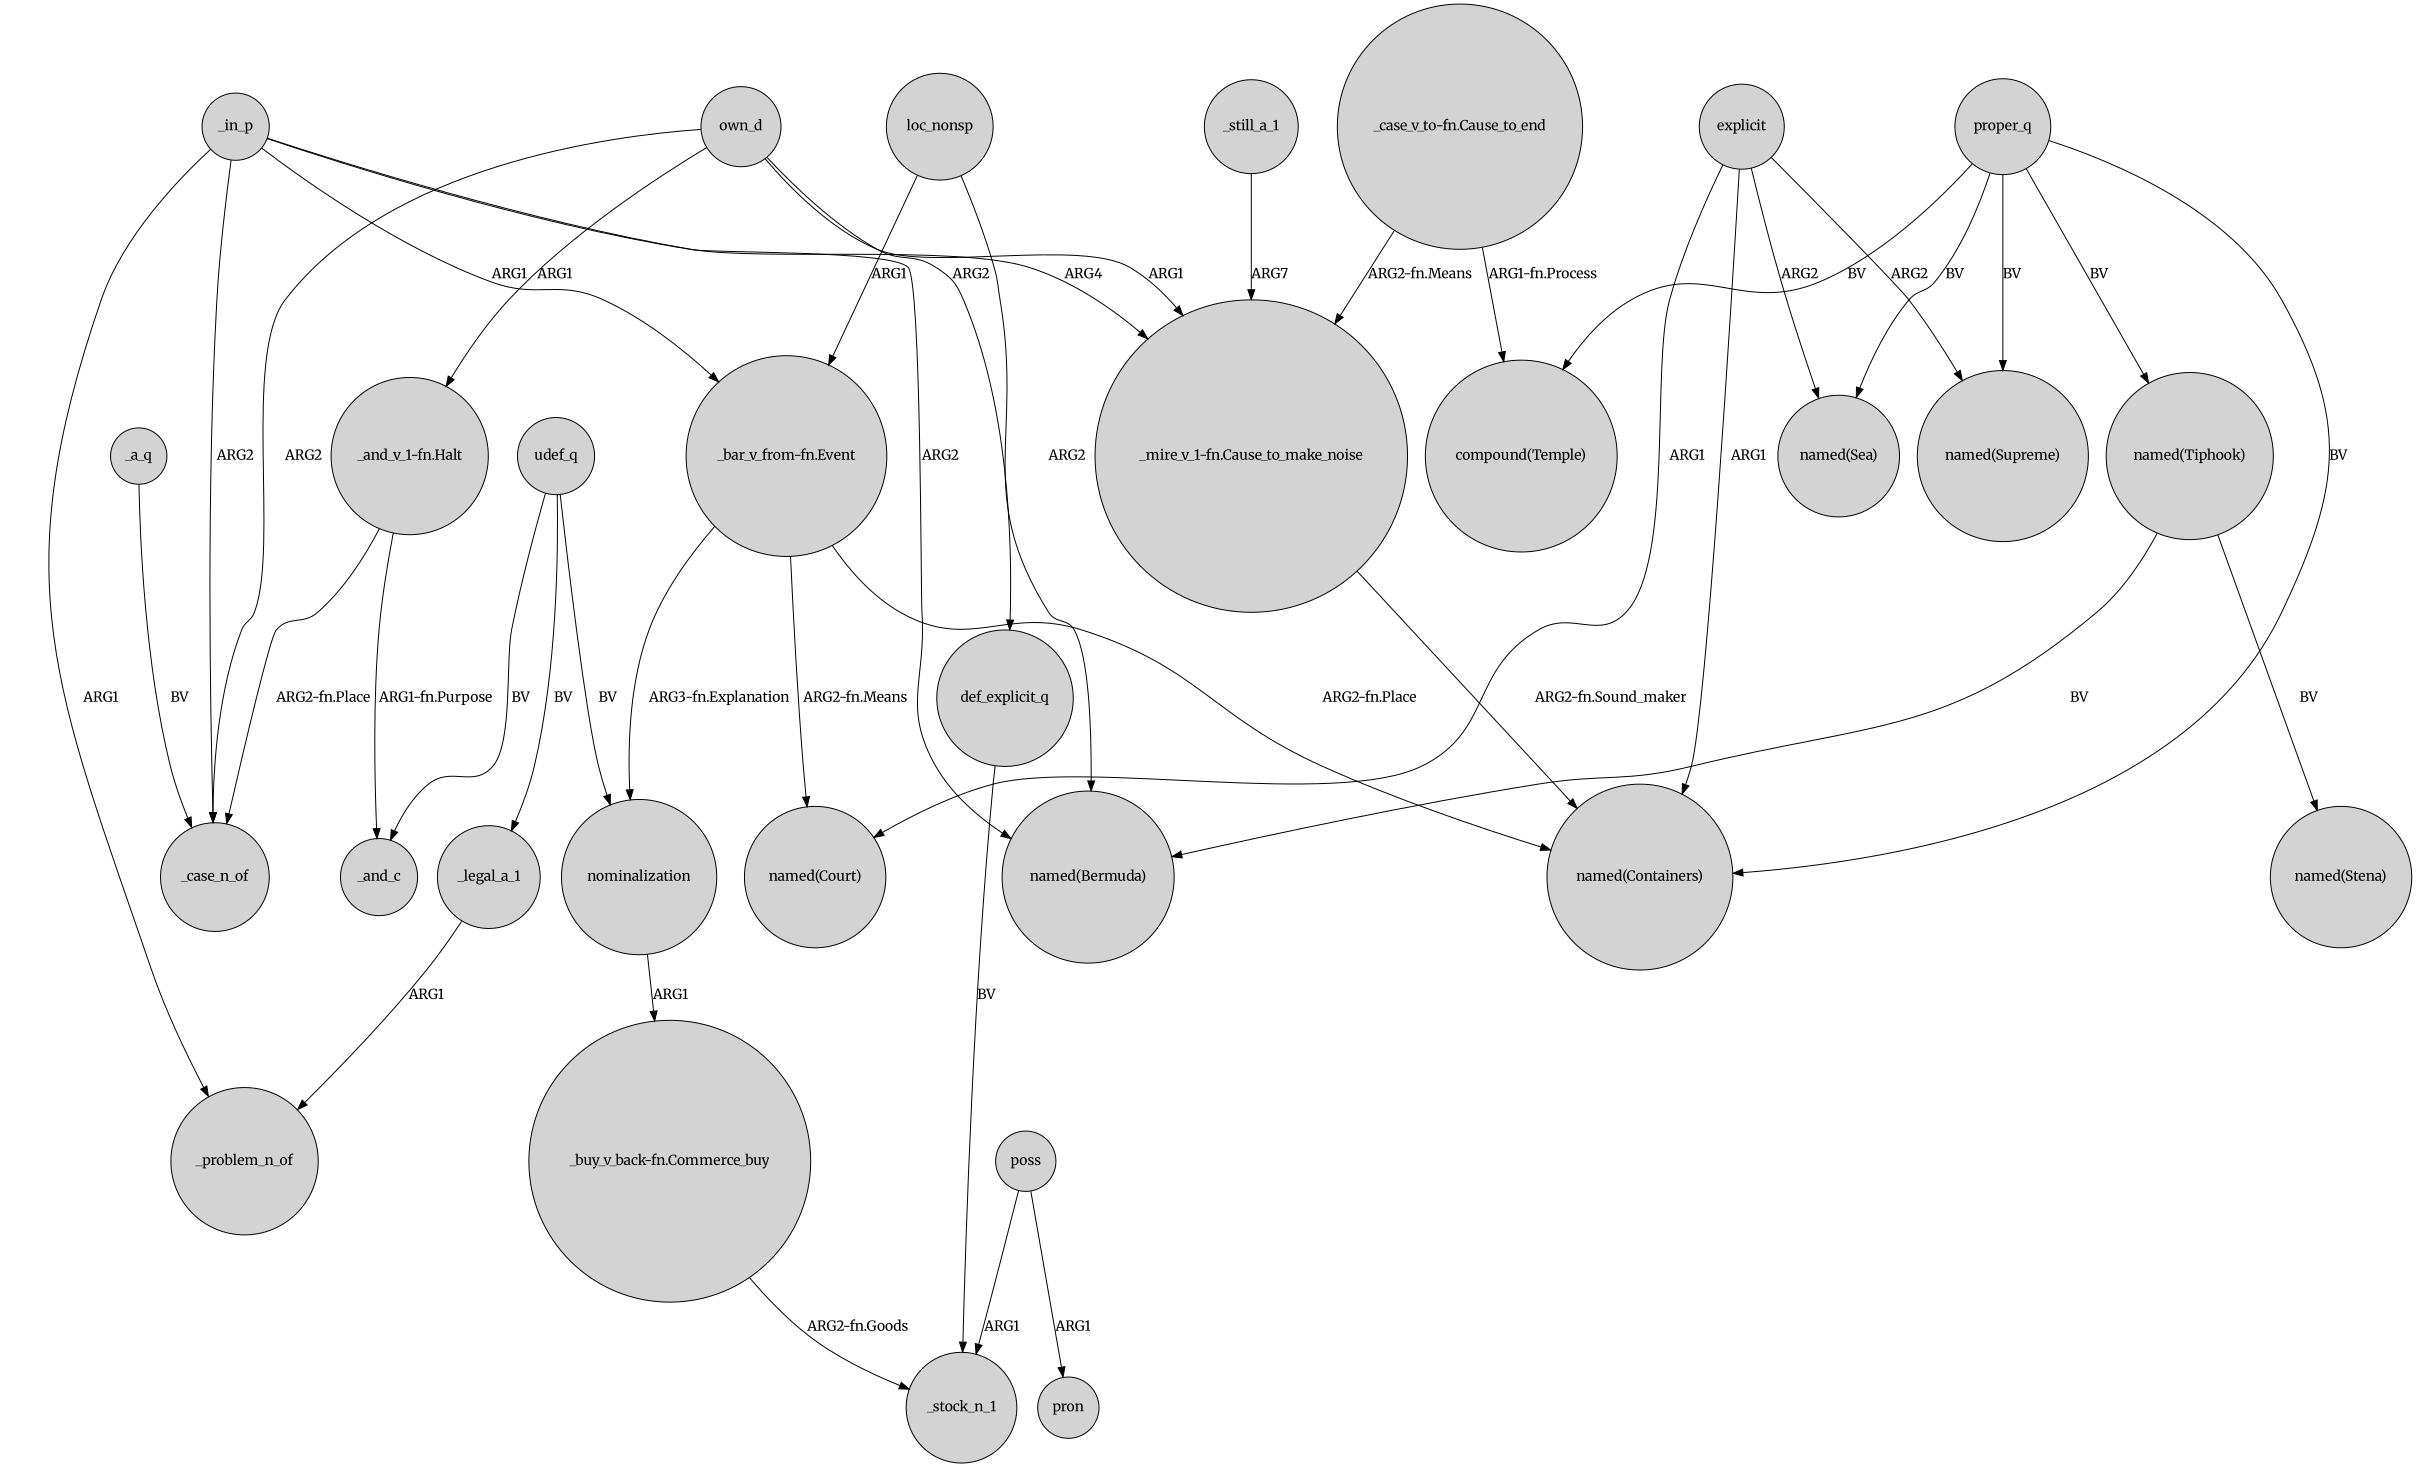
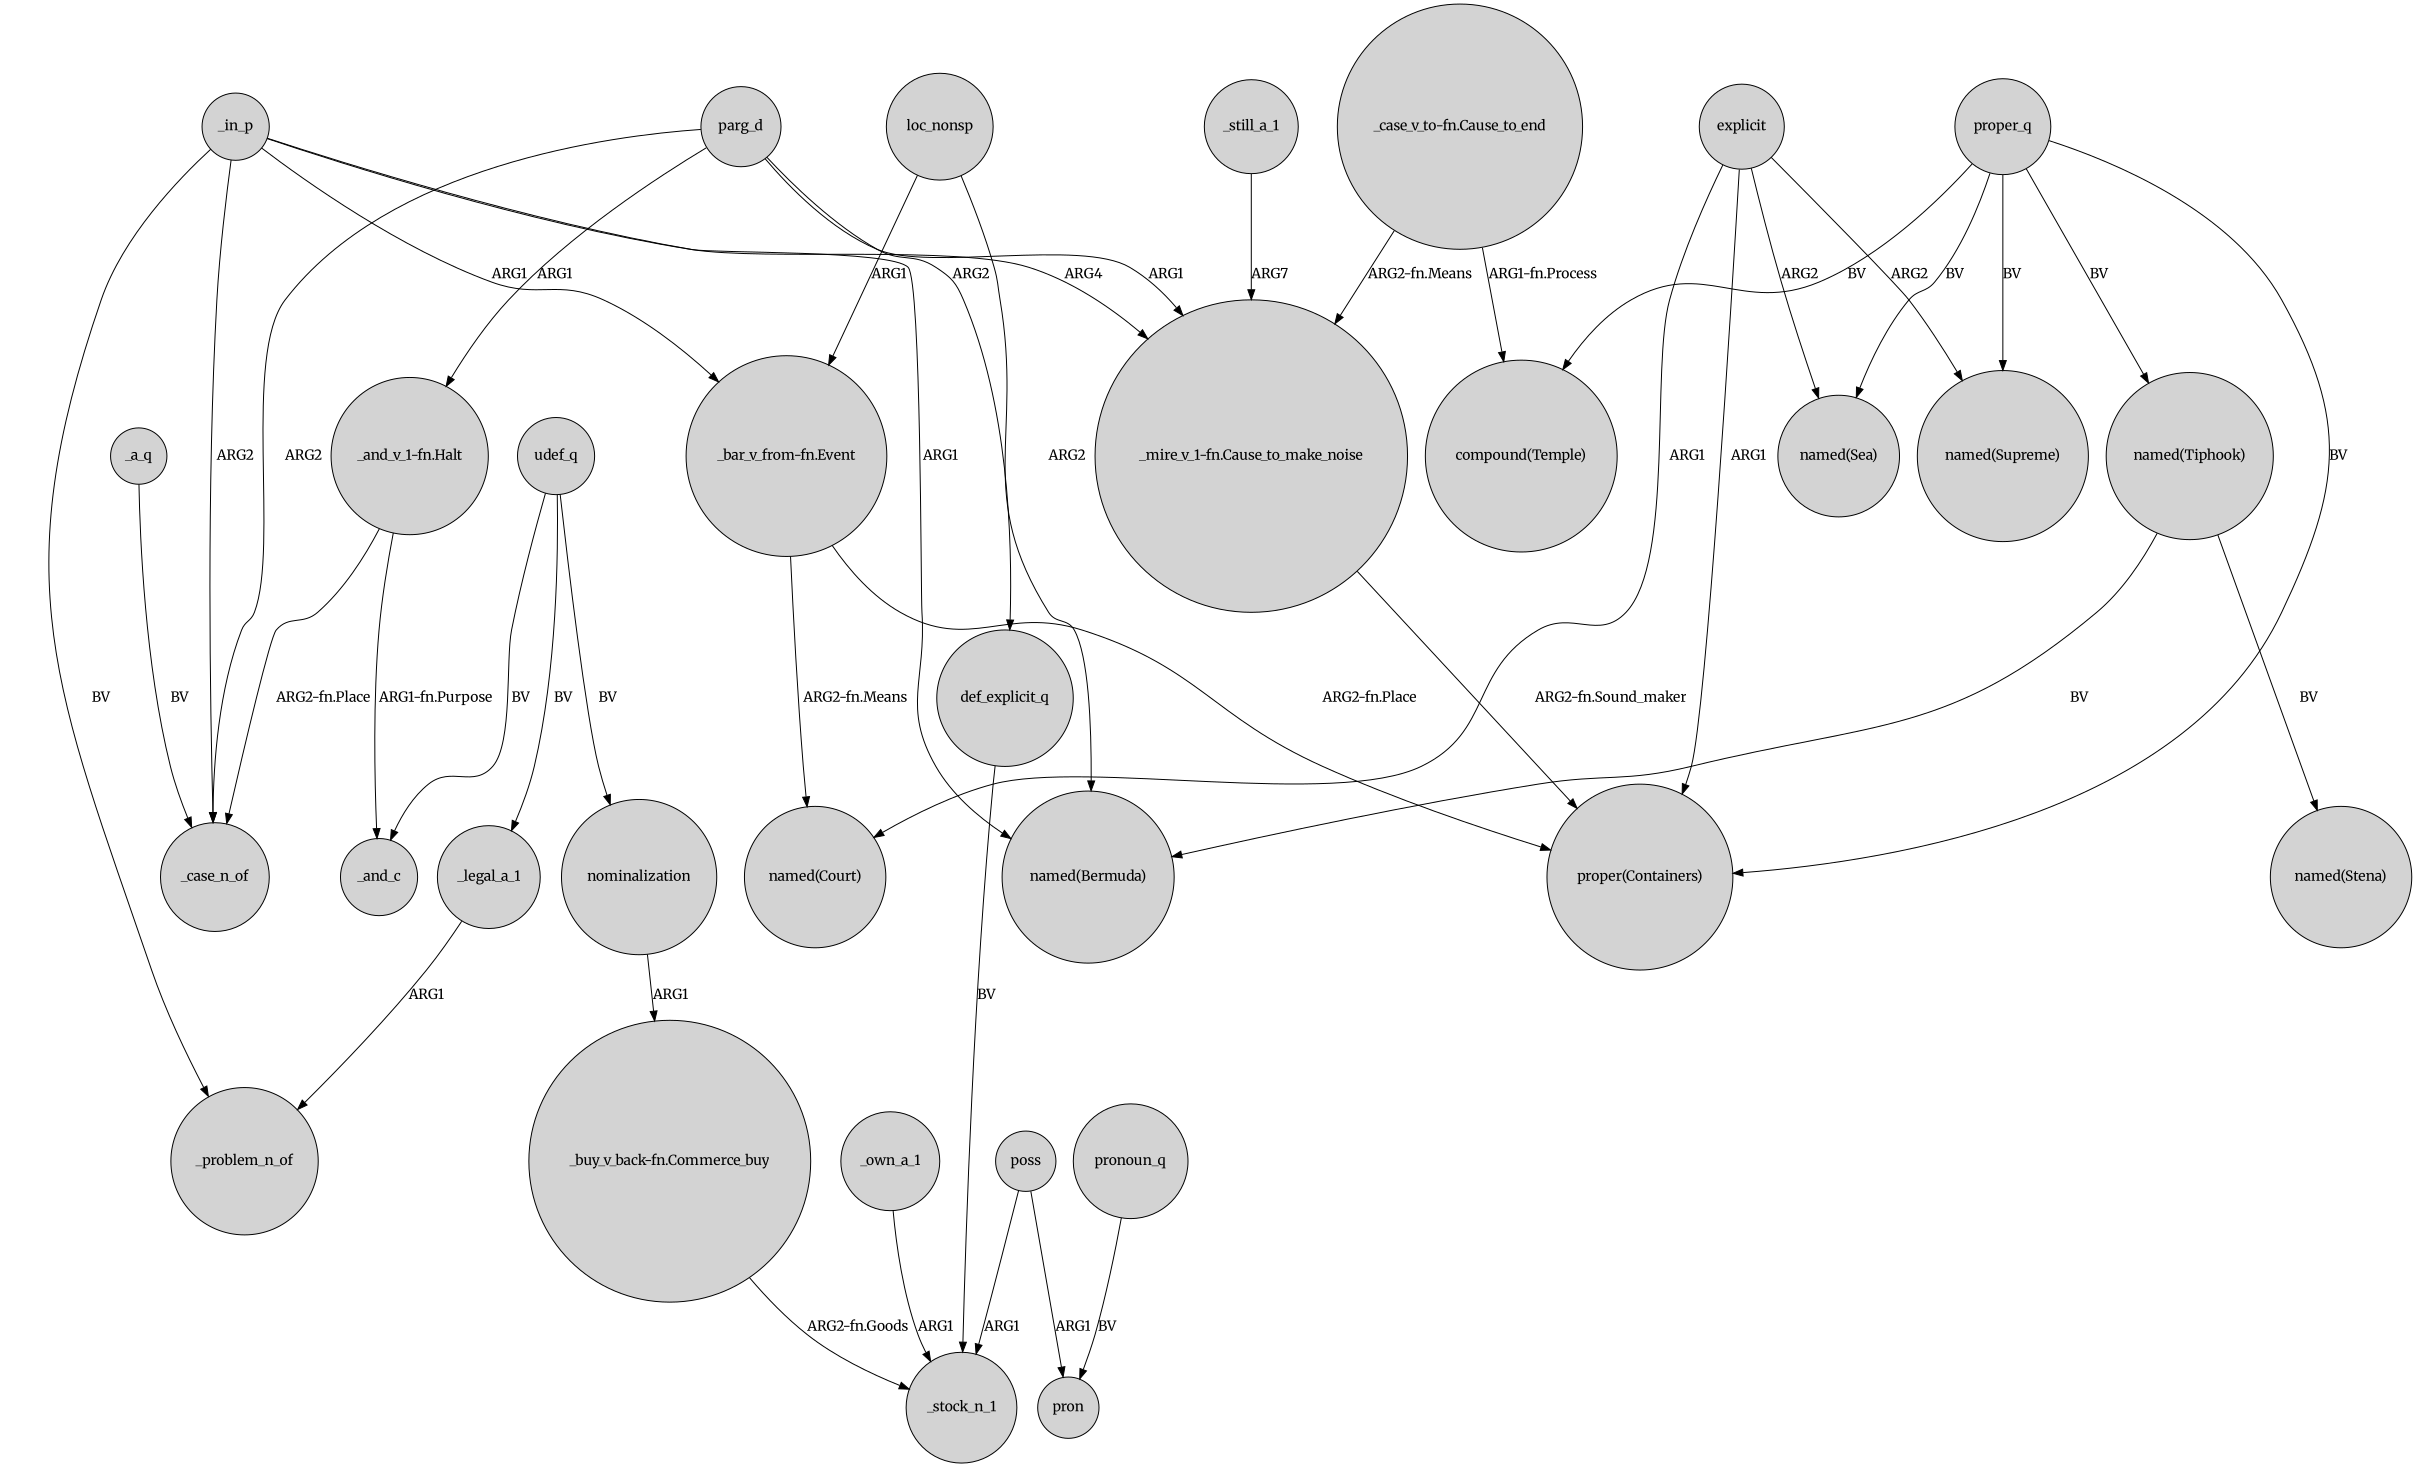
  digraph {
    fontname=Merriweather
    node [fontname=Merriweather shape=circle style=filled]
    edge [fontname=Merriweather]
    "_bar_v_from-fn.Event"
    nominalization
-   "named(Containers)"
+   "named(Containers)" [label="proper(Containers)"]
    "named(Court)"
    "_buy_v_back-fn.Commerce_buy"
    _stock_n_1
    n7 [label=explicit]
    "named(Sea)"
    "named(Supreme)"
    _a_q
    _case_n_of
    _still_a_1
    "_mire_v_1-fn.Cause_to_make_noise"
    proper_q
    "named(Tiphook)"
    n16 [label="compound(Temple)"]
    "named(Bermuda)"
    "named(Stena)"
    _in_p
    _problem_n_of
    n21 [label="_case_v_to-fn.Cause_to_end"]
-   parg_d [label=own_d]
+   parg_d
    n23 [label="_and_v_1-fn.Halt"]
    def_explicit_q
    _and_c
    udef_q
    _legal_a_1
    poss
    pron
+   pronoun_q
    loc_nonsp
-   "_bar_v_from-fn.Event" -> nominalization [label="ARG3-fn.Explanation"]
+   _own_a_1
    "_bar_v_from-fn.Event" -> "named(Containers)" [label="ARG2-fn.Place"]
    "_bar_v_from-fn.Event" -> "named(Court)" [label="ARG2-fn.Means"]
    nominalization -> "_buy_v_back-fn.Commerce_buy" [label=ARG1]
    "_buy_v_back-fn.Commerce_buy" -> _stock_n_1 [label="ARG2-fn.Goods"]
    n7 -> "named(Containers)" [label=ARG1]
    n7 -> "named(Court)" [label=ARG1]
    n7 -> "named(Sea)" [label=ARG2]
    n7 -> "named(Supreme)" [label=ARG2]
    _a_q -> _case_n_of [label=BV]
    _still_a_1 -> "_mire_v_1-fn.Cause_to_make_noise" [label=ARG7]
    "_mire_v_1-fn.Cause_to_make_noise" -> "named(Containers)" [label="ARG2-fn.Sound_maker"]
    proper_q -> "named(Containers)" [label=BV]
    proper_q -> "named(Sea)" [label=BV]
    proper_q -> "named(Supreme)" [label=BV]
    proper_q -> "named(Tiphook)" [label=BV]
    proper_q -> n16 [label=BV]
    "named(Tiphook)" -> "named(Bermuda)" [label=BV]
    "named(Tiphook)" -> "named(Stena)" [label=BV]
    _in_p -> "_bar_v_from-fn.Event" [label=ARG1]
    _in_p -> _case_n_of [label=ARG2]
    _in_p -> "_mire_v_1-fn.Cause_to_make_noise" [label=ARG4]
-   _in_p -> "named(Bermuda)" [label=ARG2]
-   _in_p -> _problem_n_of [label=ARG1]
+   _in_p -> "named(Bermuda)" [label=ARG1]
+   _in_p -> _problem_n_of [label=BV]
    n21 -> "_mire_v_1-fn.Cause_to_make_noise" [label="ARG2-fn.Means"]
    n21 -> n16 [label="ARG1-fn.Process"]
    parg_d -> _case_n_of [label=ARG2]
    parg_d -> "_mire_v_1-fn.Cause_to_make_noise" [label=ARG1]
    parg_d -> n23 [label=ARG1]
    parg_d -> def_explicit_q [label=ARG2]
    n23 -> _case_n_of [label="ARG2-fn.Place"]
    n23 -> _and_c [label="ARG1-fn.Purpose"]
    def_explicit_q -> _stock_n_1 [label=BV]
    udef_q -> nominalization [label=BV]
    udef_q -> _and_c [label=BV]
    udef_q -> _legal_a_1 [label=BV]
    _legal_a_1 -> _problem_n_of [label=ARG1]
    poss -> _stock_n_1 [label=ARG1]
    poss -> pron [label=ARG1]
+   pronoun_q -> pron [label=BV]
    loc_nonsp -> "_bar_v_from-fn.Event" [label=ARG1]
    loc_nonsp -> "named(Bermuda)" [label=ARG2]
+   _own_a_1 -> _stock_n_1 [label=ARG1]
  }
